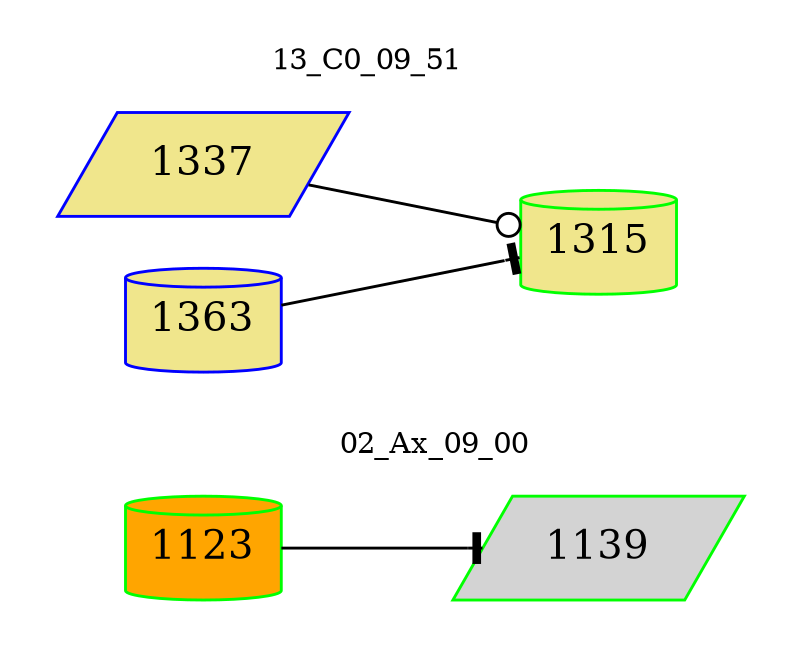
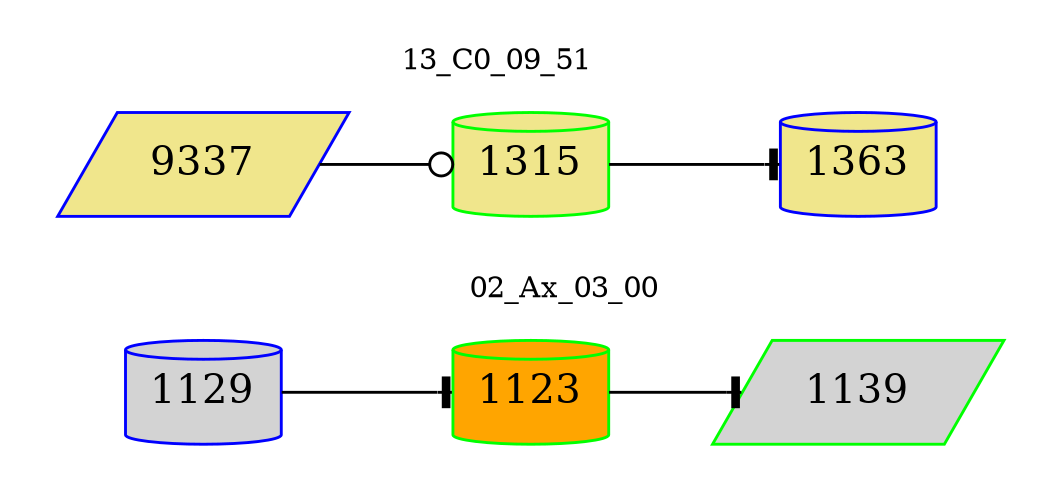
  digraph {
    rankdir=LR
    node [color=blue fillcolor=khaki shape=cylinder style=filled]
    edge [arrowhead=tee color=black]
+   n1 [fillcolor=lightgrey label=1129]
    n2 [color=green fillcolor=orange label=1123]
    n3 [color=green fillcolor=lightgrey label=1139 shape=parallelogram]
-   n4 [label=1337 shape=parallelogram]
+   n4 [label=9337 shape=parallelogram]
    n5 [color=green label=1315]
    n6 [label=1363]
    subgraph cluster_1 {
      color=white
      fontsize=10
-     label="02_Ax_09_00"
+     label="02_Ax_03_00"
+     n1
      n2
      n3
    }
    subgraph cluster_2 {
      color=white
      fontsize=10
      label="13_C0_09_51"
      n4
      n5
      n6
    }
+   n1 -> n2
    n2 -> n3
    n4 -> n5 [arrowhead=odot]
-   n6 -> n5
+   n5 -> n6
  }
